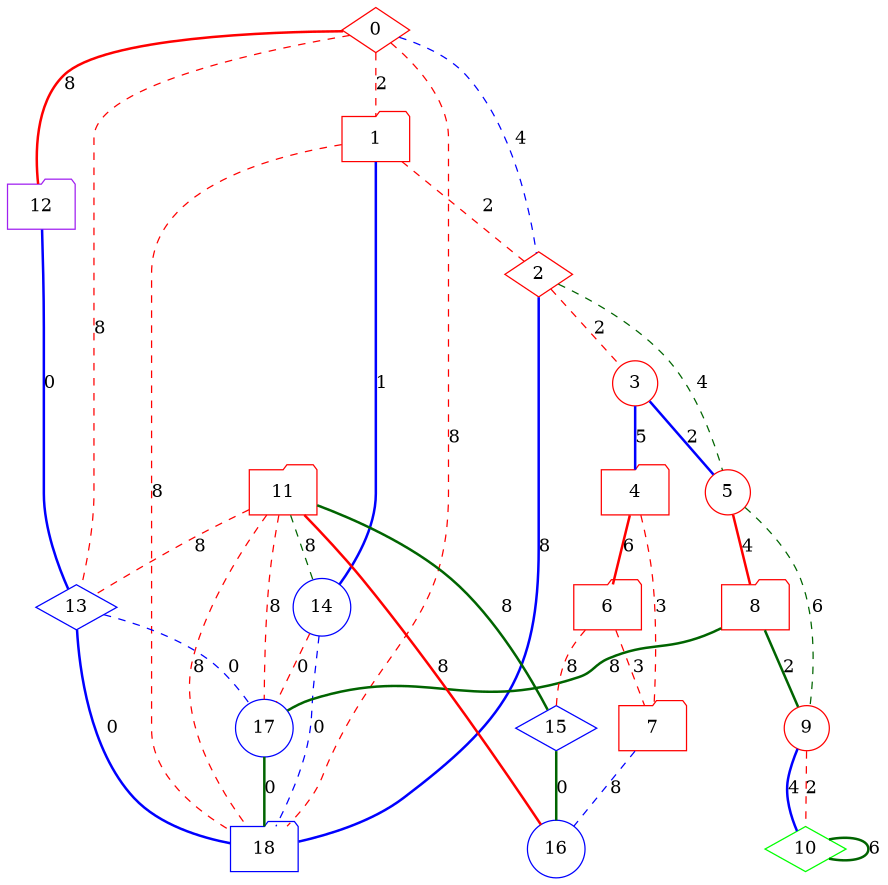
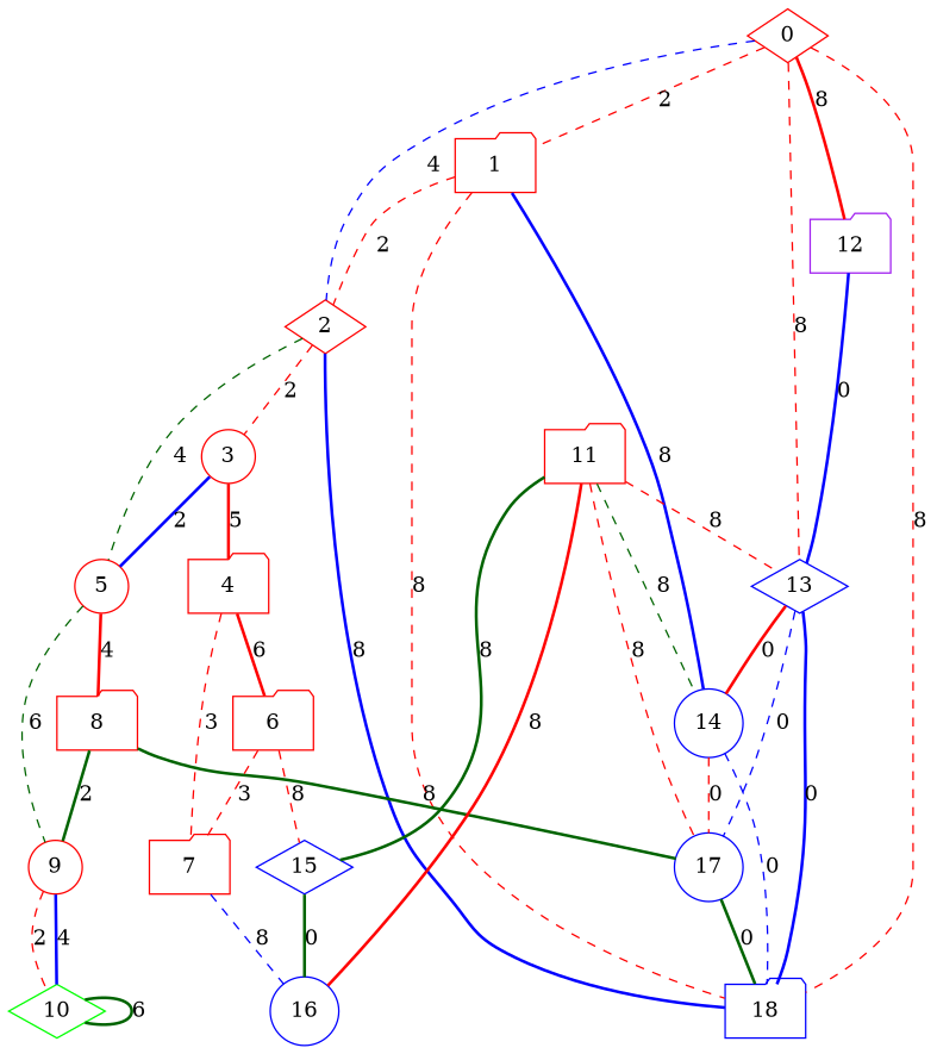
  graph {
    node [color=red shape=folder weight=1]
    edge [color=red style=dashed]
    0 [shape=diamond]
    1
    2 [shape=diamond]
    12 [color=purple weight=4]
    13 [color=blue shape=diamond weight=3]
    18 [color=blue weight=3]
    14 [color=blue shape=circle weight=3]
    3 [shape=circle]
    5 [shape=circle]
    17 [color=blue shape=circle weight=3]
    4
    8
    9 [shape=circle]
    6
    7
    15 [color=blue shape=diamond weight=3]
    16 [color=blue shape=circle weight=3]
    10 [color=green shape=diamond weight=2]
    11
    0 -- 1 [label=2]
    0 -- 2 [color=blue label=4]
    0 -- 12 [label=8 style=bold]
    0 -- 13 [label=8]
    0 -- 18 [label=8]
    1 -- 2 [label=2]
    1 -- 18 [label=8]
-   1 -- 14 [color=blue label=1 style=bold]
+   1 -- 14 [color=blue label=8 style=bold]
    2 -- 18 [color=blue label=8 style=bold]
    2 -- 3 [label=2]
    2 -- 5 [color=darkgreen label=4]
    12 -- 13 [color=blue label=0 style=bold]
    13 -- 18 [color=blue label=0 style=bold]
+   13 -- 14 [label=0 style=bold]
    13 -- 17 [color=blue label=0]
    14 -- 18 [color=blue label=0]
    14 -- 17 [label=0]
    3 -- 5 [color=blue label=2 style=bold]
-   3 -- 4 [color=blue label=5 style=bold]
+   3 -- 4 [label=5 style=bold]
    5 -- 8 [label=4 style=bold]
    5 -- 9 [color=darkgreen label=6]
    17 -- 18 [color=darkgreen label=0 style=bold]
    4 -- 6 [label=6 style=bold]
    4 -- 7 [label=3]
    8 -- 17 [color=darkgreen label=8 style=bold]
    8 -- 9 [color=darkgreen label=2 style=bold]
    9 -- 10 [label=2]
    9 -- 10 [color=blue label=4 style=bold]
    6 -- 7 [label=3]
    6 -- 15 [label=8]
    7 -- 16 [color=blue label=8]
    15 -- 16 [color=darkgreen label=0 style=bold]
    10 -- 10 [color=darkgreen label=6 style=bold]
    11 -- 13 [label=8]
-   11 -- 18 [label=8]
    11 -- 14 [color=darkgreen label=8]
    11 -- 17 [label=8]
    11 -- 15 [color=darkgreen label=8 style=bold]
    11 -- 16 [label=8 style=bold]
  }
